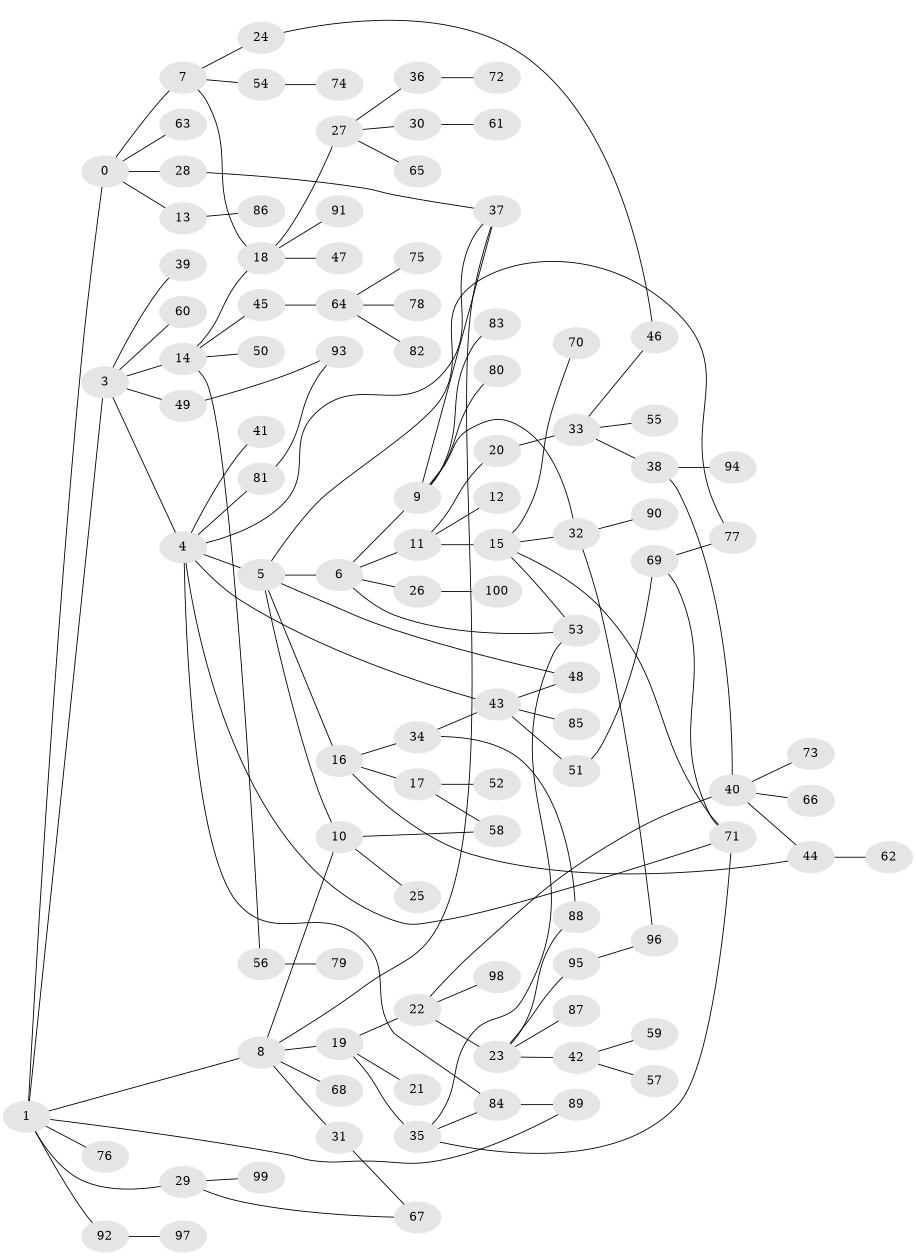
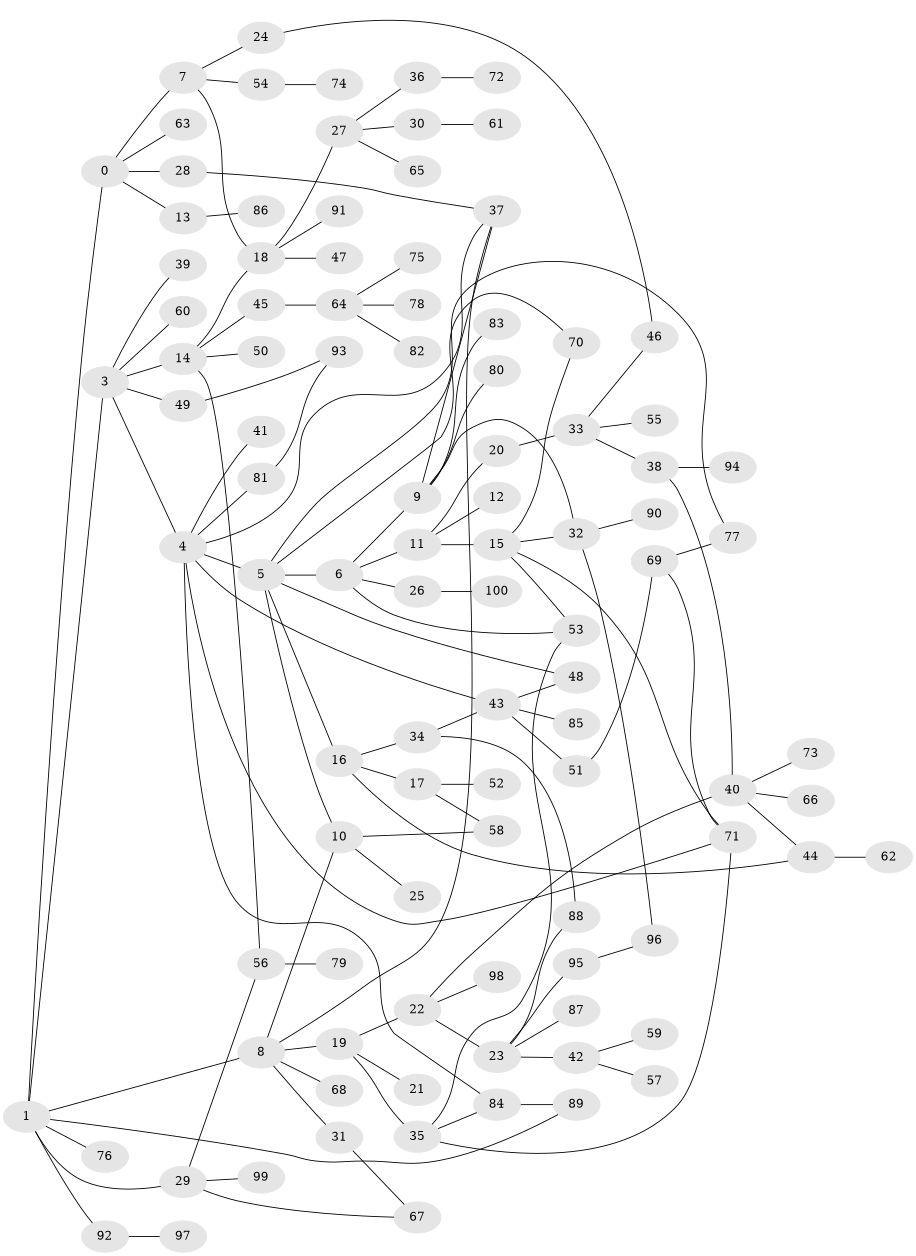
  graph {
    rankdir=LR
    node [color=gray90 style=filled]
    n1 [label=0]
    1
    3
    8
    29
    76
    89
    92
    7
    13
    28
    63
    4
    14
    39
    49
    60
    37
    10
    19
    31
    68
    56
    67
    99
    97
    18
    24
    54
    86
    5
    41
    43
    71
    81
    84
    45
    50
    93
    6
    16
    48
    70
    77
    51
    85
    9
    11
    26
    53
    25
    58
    17
    34
    44
    32
    80
    83
    12
    15
    20
    100
    27
    47
    91
    46
    74
    21
    22
    35
    90
    96
    33
    64
    79
    52
    88
    62
    30
    36
    65
    23
    40
    98
    38
    55
    42
    87
    95
    66
    73
    57
    59
    61
    72
    94
    69
    75
    78
    82
    n1 -- 7
    n1 -- 13
    n1 -- 28
    n1 -- 63
    1 -- n1
    1 -- 3
    1 -- 8
    1 -- 29
    1 -- 76
    1 -- 89
    1 -- 92
    3 -- 4
    3 -- 14
    3 -- 39
    3 -- 49
    3 -- 60
    8 -- 37
    8 -- 10
    8 -- 19
    8 -- 31
    8 -- 68
+   29 -- 56
    29 -- 67
    29 -- 99
    92 -- 97
    7 -- 18
    7 -- 24
    7 -- 54
    13 -- 86
    28 -- 37
    4 -- 37
    4 -- 5
    4 -- 41
    4 -- 43
    4 -- 71
    4 -- 81
    4 -- 84
    14 -- 56
    14 -- 18
    14 -- 45
    14 -- 50
    49 -- 93
    10 -- 25
    10 -- 58
    19 -- 21
    19 -- 22
    19 -- 35
    31 -- 67
    56 -- 79
    18 -- 27
    18 -- 47
    18 -- 91
    24 -- 46
    54 -- 74
    5 -- 10
    5 -- 6
    5 -- 16
    5 -- 48
+   5 -- 70
    5 -- 77
    43 -- 48
    43 -- 51
    43 -- 85
    81 -- 93
    84 -- 89
    45 -- 64
    6 -- 9
    6 -- 11
    6 -- 26
    6 -- 53
    16 -- 17
    16 -- 34
    16 -- 44
    51 -- 69
    9 -- 37
    9 -- 32
    9 -- 80
    9 -- 83
    11 -- 12
    11 -- 15
    11 -- 20
    26 -- 100
    17 -- 58
    17 -- 52
    34 -- 43
    34 -- 88
    44 -- 62
    32 -- 90
    32 -- 96
    15 -- 71
    15 -- 70
    15 -- 53
    15 -- 32
    20 -- 33
    27 -- 30
    27 -- 36
    27 -- 65
    22 -- 23
    22 -- 40
    22 -- 98
    35 -- 71
    35 -- 84
    35 -- 53
    33 -- 46
    33 -- 38
    33 -- 55
    64 -- 75
    64 -- 78
    64 -- 82
    30 -- 61
    36 -- 72
    23 -- 88
    23 -- 42
    23 -- 87
    23 -- 95
    40 -- 44
    40 -- 66
    40 -- 73
    38 -- 40
    38 -- 94
    42 -- 57
    42 -- 59
    95 -- 96
    69 -- 71
    69 -- 77
  }
